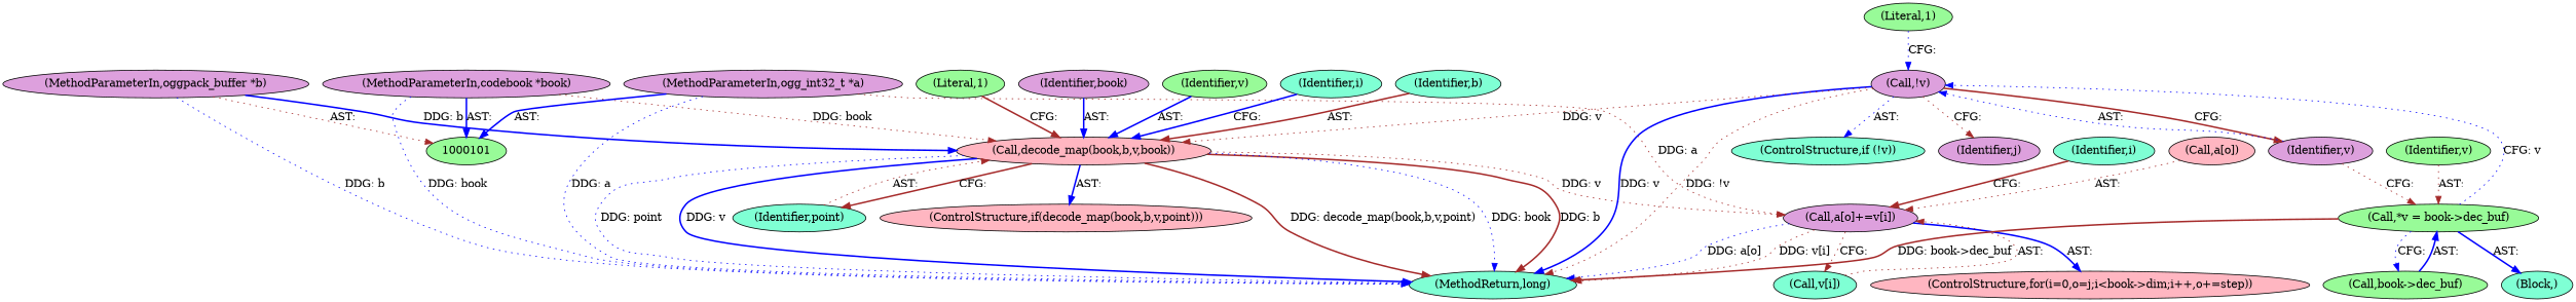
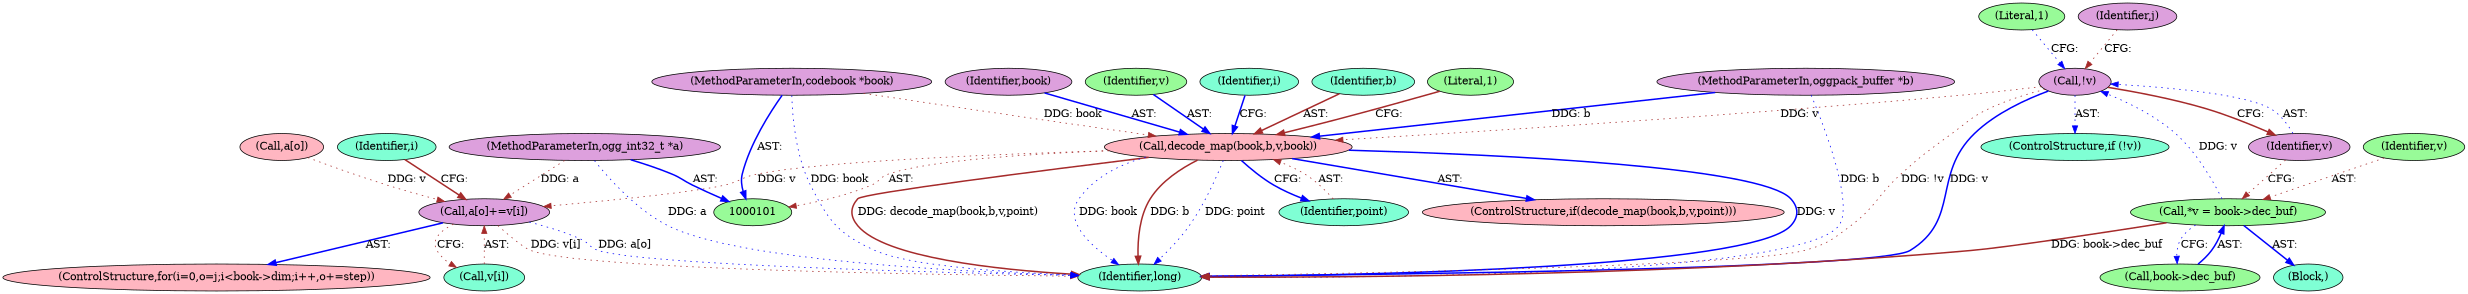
  digraph {
    node [fillcolor=plum style=filled]
    edge [color=blue style=dotted]
    n1 [label="(Call,a[o]+=v[i])"]
    n2 [fillcolor=lightpink label="(ControlStructure,for(i=0,o=j;i<book->dim;i++,o+=step))"]
    n3 [fillcolor=aquamarine label="(Call,v[i])"]
-   n4 [fillcolor=aquamarine label="(MethodReturn,long)"]
+   n4 [fillcolor=aquamarine label="(Identifier,long)"]
    n5 [fillcolor=lightpink label="(Call,decode_map(book,b,v,book))"]
    n6 [fillcolor=lightpink label="(ControlStructure,if(decode_map(book,b,v,point)))"]
    n7 [fillcolor=aquamarine label="(Identifier,point)"]
    n8 [label="(MethodParameterIn,codebook *book)"]
    1000101 [fillcolor=palegreen]
    n10 [label="(MethodParameterIn,oggpack_buffer *b)"]
    n11 [label="(Call,!v)"]
    n12 [label="(Identifier,v)"]
    n13 [fillcolor=aquamarine label="(ControlStructure,if (!v))"]
    n14 [fillcolor=palegreen label="(Call,*v = book->dec_buf)"]
    n15 [fillcolor=aquamarine label="(Block,)"]
    n16 [fillcolor=palegreen label="(Call,book->dec_buf)"]
    n17 [label="(MethodParameterIn,ogg_int32_t *a)"]
    n18 [fillcolor=palegreen label="(Identifier,v)"]
    n19 [fillcolor=aquamarine label="(Identifier,b)"]
    n20 [fillcolor=palegreen label="(Literal,1)"]
    n21 [fillcolor=palegreen label="(Literal,1)"]
    n22 [label="(Identifier,book)"]
    n23 [fillcolor=palegreen label="(Identifier,v)"]
    n24 [fillcolor=aquamarine label="(Identifier,i)"]
    n25 [fillcolor=lightpink label="(Call,a[o])"]
    n26 [fillcolor=aquamarine label="(Identifier,i)"]
    n27 [label="(Identifier,j)"]
    n1 -> n2 [label="AST: " style=bold]
    n1 -> n3 [color=brown label="CFG: "]
    n1 -> n4 [color=brown label="DDG: v[i]"]
    n1 -> n4 [label="DDG: a[o]"]
    n3 -> n1 [color=brown label="AST: "]
    n5 -> n1 [color=brown label="DDG: v"]
    n5 -> n4 [color=brown label="DDG: b" style=bold]
    n5 -> n4 [label="DDG: point"]
    n5 -> n4 [label="DDG: v" style=bold]
    n5 -> n4 [color=brown label="DDG: decode_map(book,b,v,point)" style=bold]
    n5 -> n4 [label="DDG: book"]
    n5 -> n6 [label="AST: " style=bold]
-   n5 -> n7 [color=brown label="CFG: " style=bold]
+   n5 -> n7 [label="CFG: " style=bold]
    n7 -> n5 [color=brown label="AST: "]
    n8 -> n4 [label="DDG: book"]
    n8 -> n5 [color=brown label="DDG: book"]
    n8 -> 1000101 [label="AST: " style=bold]
    n10 -> n4 [label="DDG: b"]
    n10 -> n5 [label="DDG: b" style=bold]
-   n10 -> 1000101 [color=brown label="AST: "]
+   n5 -> 1000101 [color=brown label="AST: "]
    n11 -> n4 [label="DDG: v" style=bold]
    n11 -> n4 [color=brown label="DDG: !v"]
    n11 -> n5 [color=brown label="DDG: v"]
    n11 -> n12 [color=brown label="CFG: " style=bold]
    n11 -> n13 [label="AST: "]
    n12 -> n11 [label="AST: "]
    n12 -> n14 [color=brown label="CFG: "]
    n14 -> n4 [color=brown label="DDG: book->dec_buf" style=bold]
-   n14 -> n11 [label="CFG: v"]
+   n14 -> n11 [label="DDG: v"]
    n14 -> n15 [label="AST: " style=bold]
    n14 -> n16 [label="CFG: "]
    n16 -> n14 [label="AST: " style=bold]
    n17 -> n1 [color=brown label="DDG: a"]
    n17 -> n4 [label="DDG: a"]
    n17 -> 1000101 [label="AST: " style=bold]
    n18 -> n14 [color=brown label="AST: "]
    n19 -> n5 [color=brown label="AST: " style=bold]
    n20 -> n11 [label="CFG: "]
    n21 -> n5 [color=brown label="CFG: " style=bold]
    n22 -> n5 [label="AST: " style=bold]
    n23 -> n5 [label="AST: " style=bold]
    n24 -> n1 [color=brown label="CFG: " style=bold]
-   n25 -> n1 [color=brown label="AST: "]
+   n25 -> n1 [color=brown label="DDG: v"]
    n26 -> n5 [label="CFG: " style=bold]
-   n11 -> n27 [color=brown label="CFG: "]
+   n27 -> n11 [color=brown label="CFG: "]
  }
